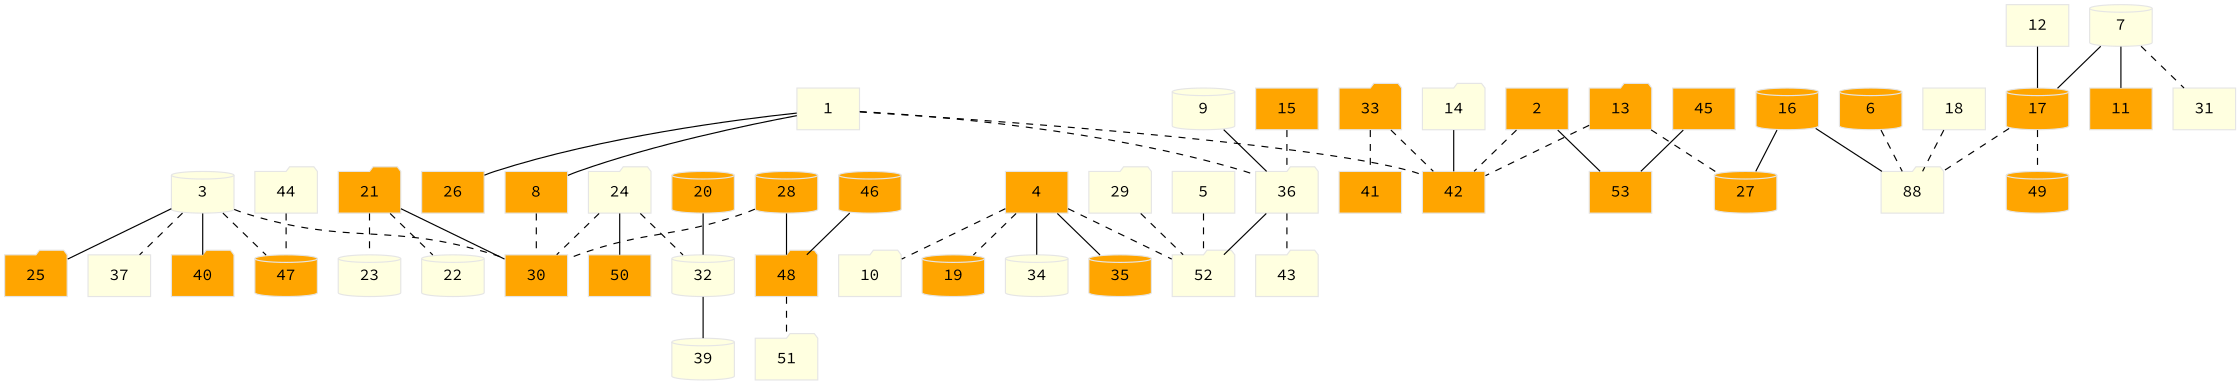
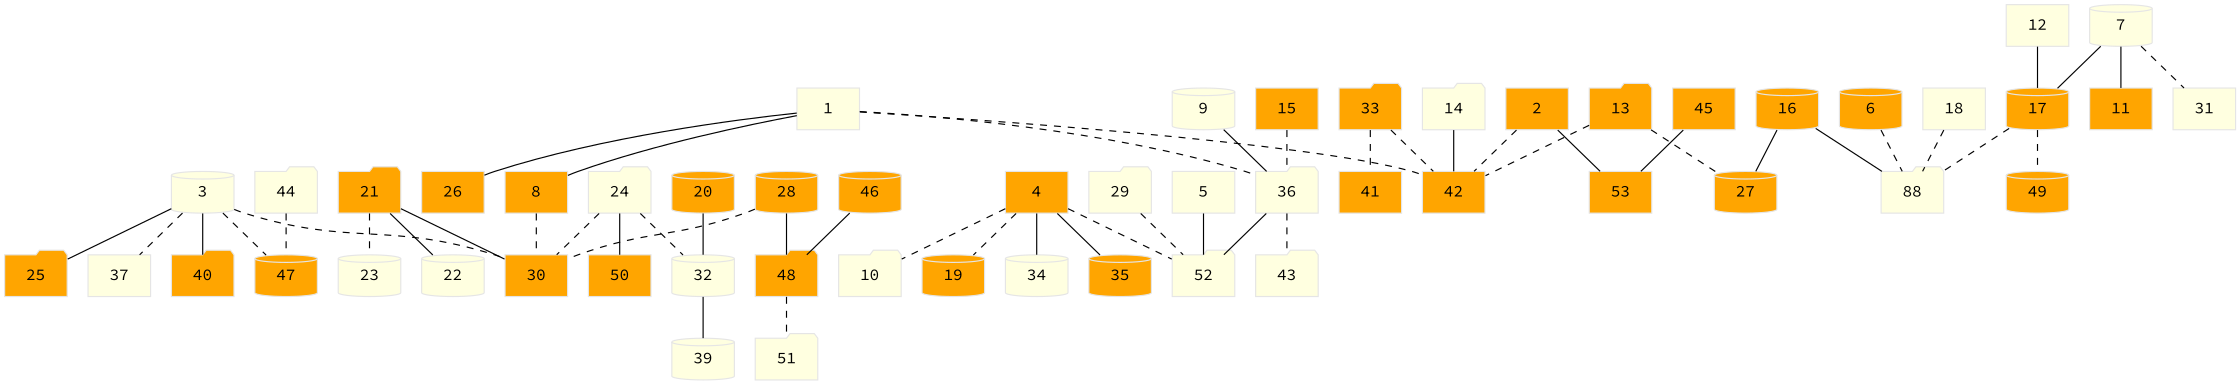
  graph {
    fontname="Source Code Pro"
    node [color=gray90 fillcolor=orange fontname="Source Code Pro" shape=cylinder style=filled]
    edge [fontname="Source Code Pro" style=dashed weight=1.0]
    1 [fillcolor=lightyellow shape=box]
    8 [shape=box]
    26 [shape=box]
    36 [fillcolor=lightyellow shape=folder]
    42 [shape=box]
    30 [shape=box]
    52 [fillcolor=lightyellow shape=folder]
    43 [fillcolor=lightyellow shape=folder]
    2 [shape=box]
    53 [shape=box]
    3 [fillcolor=lightyellow]
    25 [shape=folder]
    37 [fillcolor=lightyellow shape=box]
    40 [shape=folder]
    47
    4 [shape=box]
    10 [fillcolor=lightyellow shape=folder]
    19
    34 [fillcolor=lightyellow]
    35
    5 [fillcolor=lightyellow shape=box]
    n22 [fillcolor=lightyellow label=88 shape=folder]
    6
    7 [fillcolor=lightyellow]
    11 [shape=box]
    17
    31 [fillcolor=lightyellow shape=box]
    49
    9 [fillcolor=lightyellow]
    12 [fillcolor=lightyellow shape=box]
    13 [shape=folder]
    27
    14 [fillcolor=lightyellow shape=folder]
    15 [shape=box]
    16
    18 [fillcolor=lightyellow shape=box]
    32 [fillcolor=lightyellow]
    20
    39 [fillcolor=lightyellow]
    21 [shape=folder]
    22 [fillcolor=lightyellow]
    23 [fillcolor=lightyellow]
    24 [fillcolor=lightyellow shape=folder]
    50 [shape=box]
    28
    48 [shape=folder]
    51 [fillcolor=lightyellow shape=folder]
    29 [fillcolor=lightyellow shape=folder]
    33 [shape=folder]
    41 [shape=box]
    44 [fillcolor=lightyellow shape=folder]
    45 [shape=box]
    46
    1 -- 8 [style=solid]
    1 -- 26 [style=solid]
    1 -- 36
    1 -- 42
    8 -- 30
    36 -- 52 [style=solid]
    36 -- 43
    2 -- 42
    2 -- 53 [style=solid]
    3 -- 30
    3 -- 25 [style=solid]
    3 -- 37
    3 -- 40 [style=solid]
    3 -- 47
    4 -- 52
    4 -- 10
    4 -- 19
    4 -- 34 [style=solid]
    4 -- 35 [style=solid]
-   5 -- 52
+   5 -- 52 [style=solid]
    6 -- n22
    7 -- 11 [style=solid]
    7 -- 17 [style=solid]
    7 -- 31
    17 -- n22
    17 -- 49
    9 -- 36 [style=solid]
    12 -- 17 [style=solid]
    13 -- 42
    13 -- 27
    14 -- 42 [style=solid]
    15 -- 36
    16 -- n22 [style=solid]
    16 -- 27 [style=solid]
    18 -- n22
    32 -- 39 [style=solid]
    20 -- 32 [style=solid]
    21 -- 30 [style=solid]
-   21 -- 22
+   21 -- 22 [style=solid]
    21 -- 23
    24 -- 30
    24 -- 32
    24 -- 50 [style=solid]
    28 -- 30
    28 -- 48 [style=solid]
    48 -- 51
    29 -- 52
    33 -- 42
    33 -- 41
    44 -- 47
    45 -- 53 [style=solid]
    46 -- 48 [style=solid]
  }
